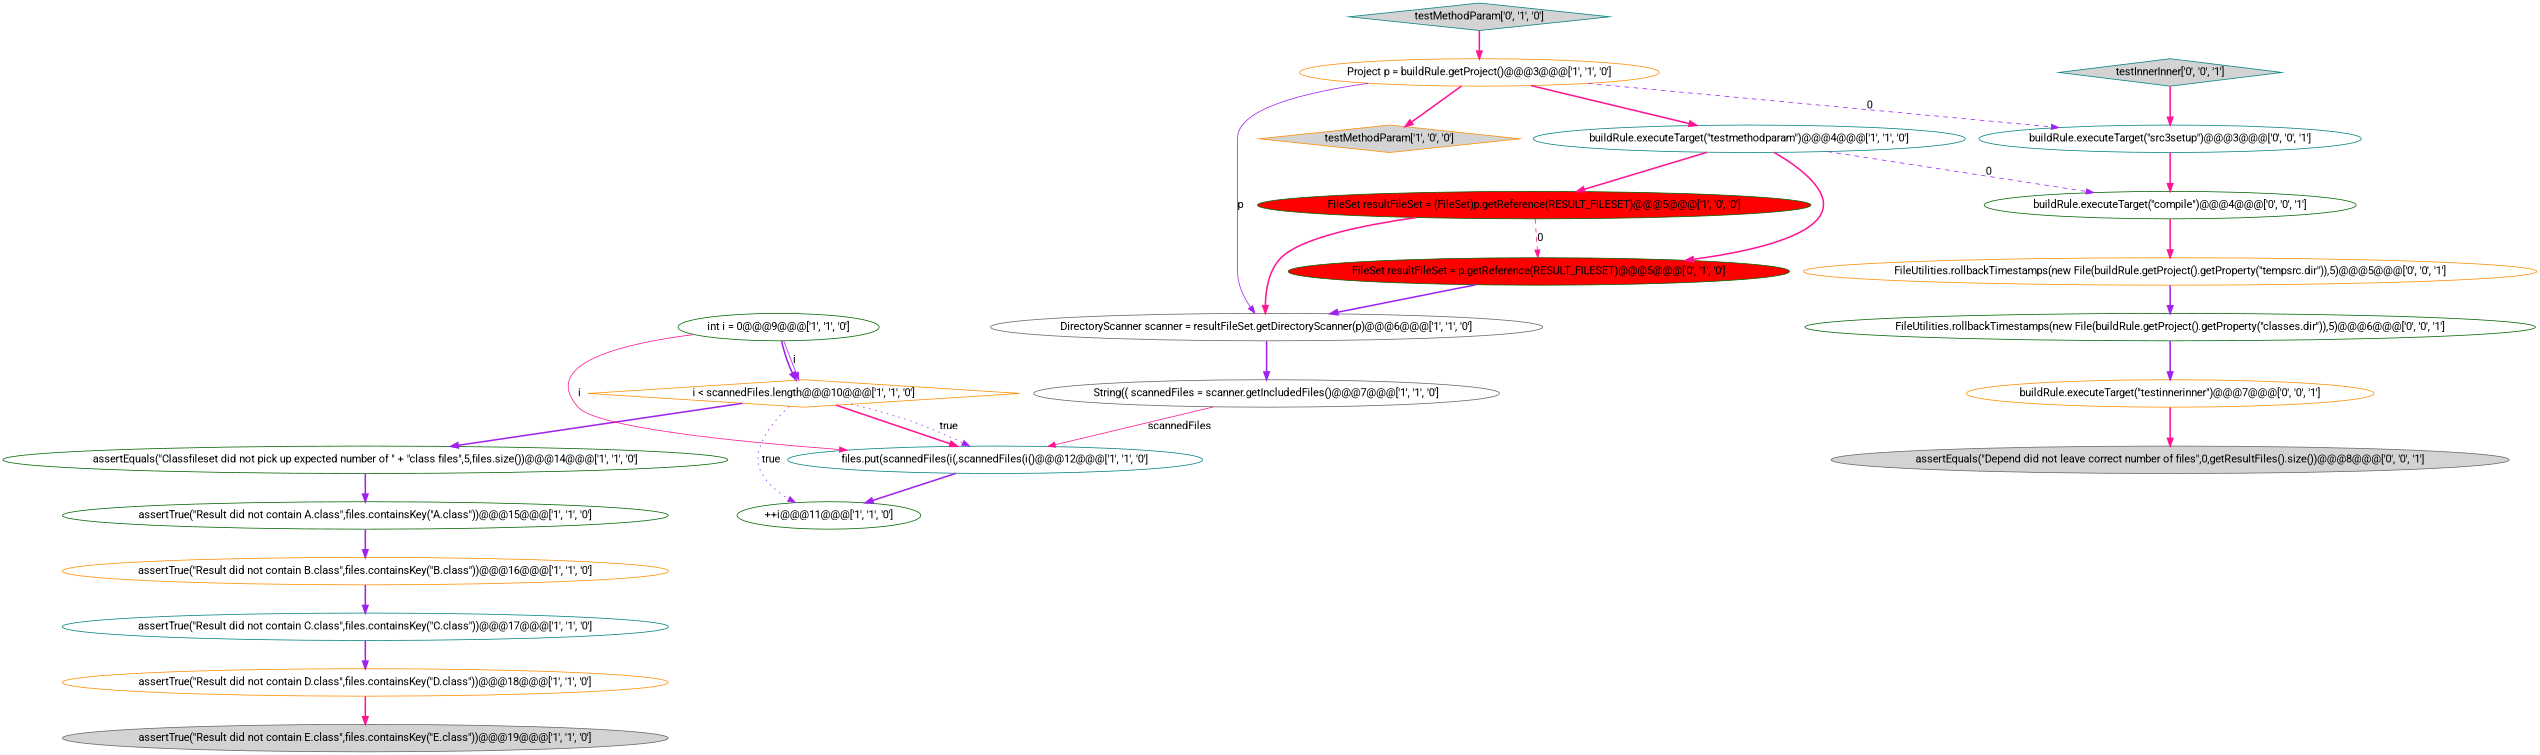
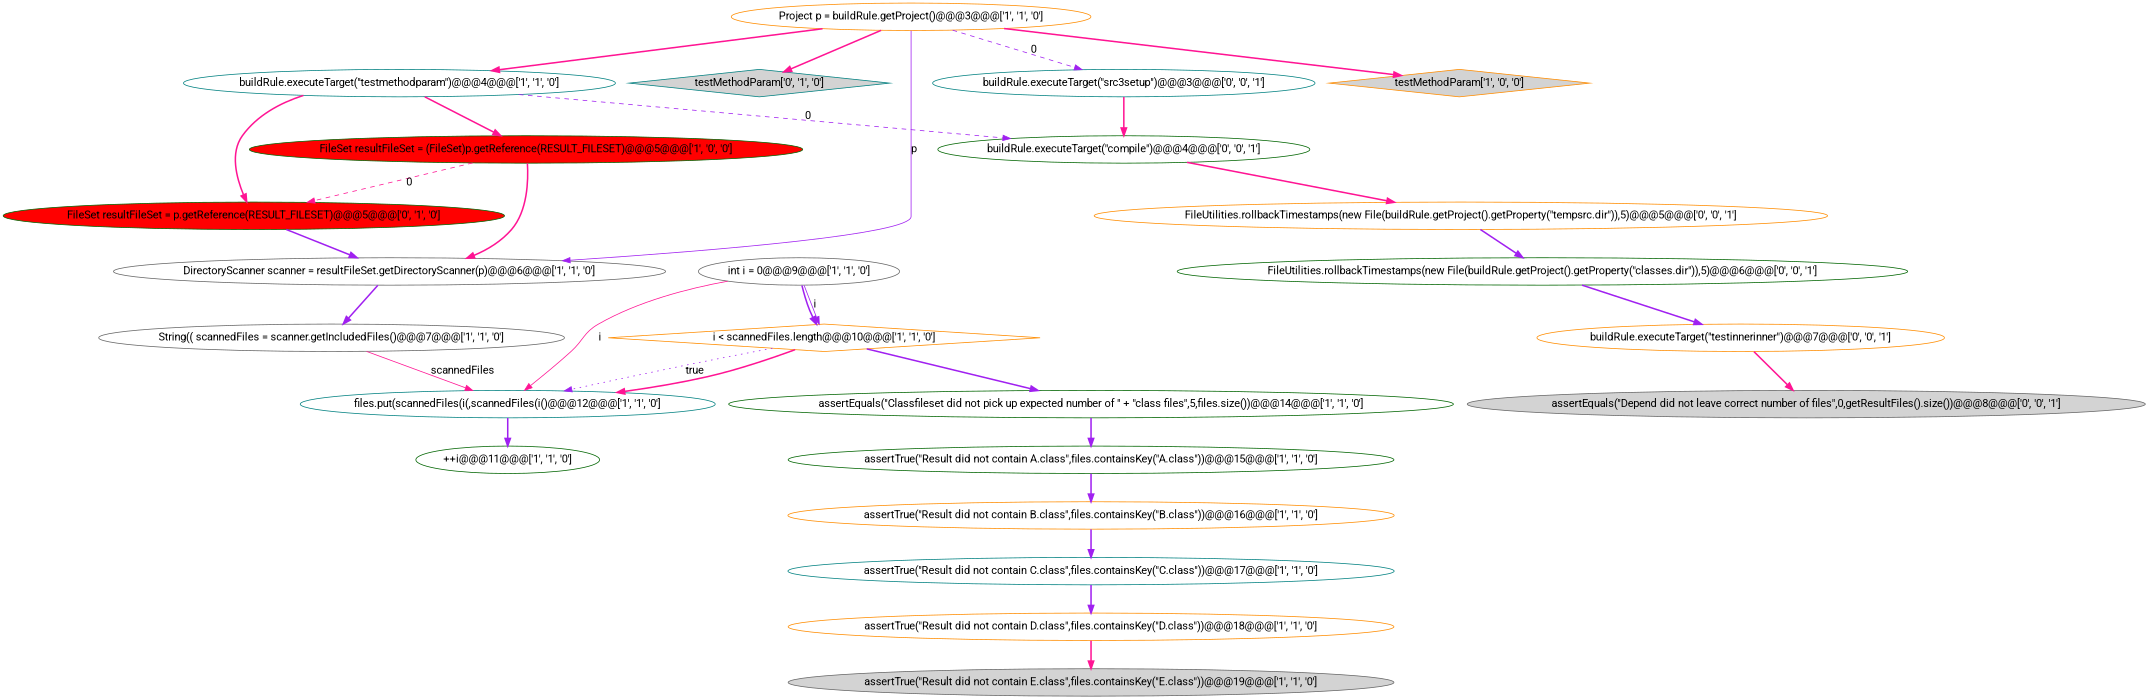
  digraph {
    fontname=Roboto
    node [color=darkgreen fillcolor=white fontname=Roboto shape=ellipse style=filled]
    edge [color=purple fontname=Roboto style=bold]
    n1 [fillcolor=red label="FileSet resultFileSet = (FileSet)p.getReference(RESULT_FILESET)@@@5@@@['1', '0', '0']"]
    n2 [color=gray40 label="DirectoryScanner scanner = resultFileSet.getDirectoryScanner(p)@@@6@@@['1', '1', '0']"]
    n3 [fillcolor=red label="FileSet resultFileSet = p.getReference(RESULT_FILESET)@@@5@@@['0', '1', '0']"]
    n4 [color=gray40 label="String(( scannedFiles = scanner.getIncludedFiles()@@@7@@@['1', '1', '0']"]
    n5 [color=teal label="files.put(scannedFiles(i(,scannedFiles(i()@@@12@@@['1', '1', '0']"]
    n6 [label="++i@@@11@@@['1', '1', '0']"]
    n7 [color=darkorange label="i < scannedFiles.length@@@10@@@['1', '1', '0']" shape=diamond]
    n8 [label="assertEquals(\"Classfileset did not pick up expected number of \" + \"class files\",5,files.size())@@@14@@@['1', '1', '0']"]
    n9 [color=gray40 fillcolor=lightgray label="assertTrue(\"Result did not contain E.class\",files.containsKey(\"E.class\"))@@@19@@@['1', '1', '0']"]
    n10 [label="assertTrue(\"Result did not contain A.class\",files.containsKey(\"A.class\"))@@@15@@@['1', '1', '0']"]
    n11 [color=darkorange label="assertTrue(\"Result did not contain B.class\",files.containsKey(\"B.class\"))@@@16@@@['1', '1', '0']"]
    n12 [color=teal label="assertTrue(\"Result did not contain C.class\",files.containsKey(\"C.class\"))@@@17@@@['1', '1', '0']"]
    n13 [label="buildRule.executeTarget(\"compile\")@@@4@@@['0', '0', '1']"]
    n14 [color=darkorange label="FileUtilities.rollbackTimestamps(new File(buildRule.getProject().getProperty(\"tempsrc.dir\")),5)@@@5@@@['0', '0', '1']"]
    n15 [label="FileUtilities.rollbackTimestamps(new File(buildRule.getProject().getProperty(\"classes.dir\")),5)@@@6@@@['0', '0', '1']"]
-   n16 [label="int i = 0@@@9@@@['1', '1', '0']"]
+   n16 [color=gray40 label="int i = 0@@@9@@@['1', '1', '0']"]
    n17 [color=gray40 fillcolor=lightgray label="assertEquals(\"Depend did not leave correct number of files\",0,getResultFiles().size())@@@8@@@['0', '0', '1']"]
    n18 [color=darkorange label="assertTrue(\"Result did not contain D.class\",files.containsKey(\"D.class\"))@@@18@@@['1', '1', '0']"]
    n19 [color=teal fillcolor=lightgray label="testMethodParam['0', '1', '0']" shape=diamond]
    n20 [color=darkorange label="Project p = buildRule.getProject()@@@3@@@['1', '1', '0']"]
    n21 [color=teal label="buildRule.executeTarget(\"src3setup\")@@@3@@@['0', '0', '1']"]
    n22 [color=teal label="buildRule.executeTarget(\"testmethodparam\")@@@4@@@['1', '1', '0']"]
    n23 [color=darkorange fillcolor=lightgray label="testMethodParam['1', '0', '0']" shape=diamond]
    n24 [color=darkorange label="buildRule.executeTarget(\"testinnerinner\")@@@7@@@['0', '0', '1']"]
-   n25 [color=teal fillcolor=lightgray label="testInnerInner['0', '0', '1']" shape=diamond]
    n1 -> n2 [color=deeppink]
    n1 -> n3 [color=deeppink label=0 style=dashed]
    n2 -> n4
    n3 -> n2
    n4 -> n5 [color=deeppink label=scannedFiles style=solid]
    n5 -> n6
    n7 -> n5 [color=deeppink]
    n7 -> n5 [label=true style=dotted]
-   n7 -> n6 [label=true style=dotted]
    n7 -> n8
    n8 -> n10
    n10 -> n11
    n11 -> n12
    n12 -> n18
    n13 -> n14 [color=deeppink]
    n14 -> n15
    n15 -> n24
    n16 -> n5 [color=deeppink label=i style=solid]
    n16 -> n7
    n16 -> n7 [label=i style=solid]
    n18 -> n9 [color=deeppink]
-   n19 -> n20 [color=deeppink]
+   n20 -> n19 [color=deeppink]
    n20 -> n2 [label=p style=solid]
    n20 -> n21 [label=0 style=dashed]
    n20 -> n22 [color=deeppink]
    n20 -> n23 [color=deeppink]
    n21 -> n13 [color=deeppink]
    n22 -> n1 [color=deeppink]
    n22 -> n3 [color=deeppink]
    n22 -> n13 [label=0 style=dashed]
    n24 -> n17 [color=deeppink]
-   n25 -> n21 [color=deeppink]
  }
